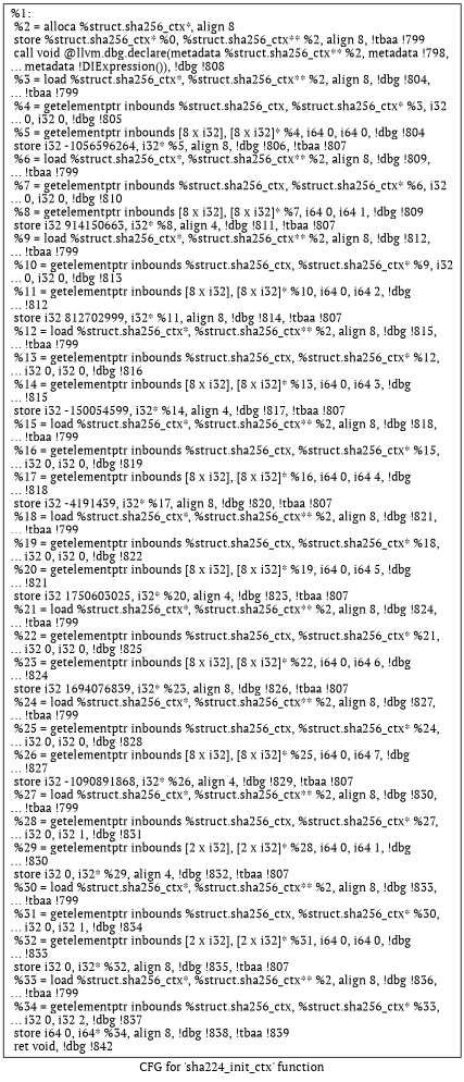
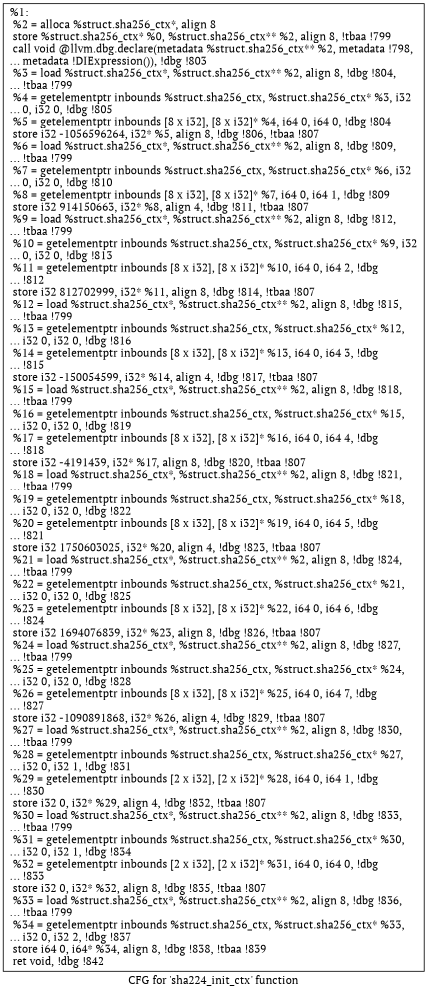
  digraph {
    label="CFG for 'sha224_init_ctx' function"
    rankdir=LR
    fontname="PT Serif"
-   n1 [label="{%1:\l  %2 = alloca %struct.sha256_ctx*, align 8\l  store %struct.sha256_ctx* %0, %struct.sha256_ctx** %2, align 8, !tbaa !799\l  call void @llvm.dbg.declare(metadata %struct.sha256_ctx** %2, metadata !798,\l... metadata !DIExpression()), !dbg !808\l  %3 = load %struct.sha256_ctx*, %struct.sha256_ctx** %2, align 8, !dbg !804,\l... !tbaa !799\l  %4 = getelementptr inbounds %struct.sha256_ctx, %struct.sha256_ctx* %3, i32\l... 0, i32 0, !dbg !805\l  %5 = getelementptr inbounds [8 x i32], [8 x i32]* %4, i64 0, i64 0, !dbg !804\l  store i32 -1056596264, i32* %5, align 8, !dbg !806, !tbaa !807\l  %6 = load %struct.sha256_ctx*, %struct.sha256_ctx** %2, align 8, !dbg !809,\l... !tbaa !799\l  %7 = getelementptr inbounds %struct.sha256_ctx, %struct.sha256_ctx* %6, i32\l... 0, i32 0, !dbg !810\l  %8 = getelementptr inbounds [8 x i32], [8 x i32]* %7, i64 0, i64 1, !dbg !809\l  store i32 914150663, i32* %8, align 4, !dbg !811, !tbaa !807\l  %9 = load %struct.sha256_ctx*, %struct.sha256_ctx** %2, align 8, !dbg !812,\l... !tbaa !799\l  %10 = getelementptr inbounds %struct.sha256_ctx, %struct.sha256_ctx* %9, i32\l... 0, i32 0, !dbg !813\l  %11 = getelementptr inbounds [8 x i32], [8 x i32]* %10, i64 0, i64 2, !dbg\l... !812\l  store i32 812702999, i32* %11, align 8, !dbg !814, !tbaa !807\l  %12 = load %struct.sha256_ctx*, %struct.sha256_ctx** %2, align 8, !dbg !815,\l... !tbaa !799\l  %13 = getelementptr inbounds %struct.sha256_ctx, %struct.sha256_ctx* %12,\l... i32 0, i32 0, !dbg !816\l  %14 = getelementptr inbounds [8 x i32], [8 x i32]* %13, i64 0, i64 3, !dbg\l... !815\l  store i32 -150054599, i32* %14, align 4, !dbg !817, !tbaa !807\l  %15 = load %struct.sha256_ctx*, %struct.sha256_ctx** %2, align 8, !dbg !818,\l... !tbaa !799\l  %16 = getelementptr inbounds %struct.sha256_ctx, %struct.sha256_ctx* %15,\l... i32 0, i32 0, !dbg !819\l  %17 = getelementptr inbounds [8 x i32], [8 x i32]* %16, i64 0, i64 4, !dbg\l... !818\l  store i32 -4191439, i32* %17, align 8, !dbg !820, !tbaa !807\l  %18 = load %struct.sha256_ctx*, %struct.sha256_ctx** %2, align 8, !dbg !821,\l... !tbaa !799\l  %19 = getelementptr inbounds %struct.sha256_ctx, %struct.sha256_ctx* %18,\l... i32 0, i32 0, !dbg !822\l  %20 = getelementptr inbounds [8 x i32], [8 x i32]* %19, i64 0, i64 5, !dbg\l... !821\l  store i32 1750603025, i32* %20, align 4, !dbg !823, !tbaa !807\l  %21 = load %struct.sha256_ctx*, %struct.sha256_ctx** %2, align 8, !dbg !824,\l... !tbaa !799\l  %22 = getelementptr inbounds %struct.sha256_ctx, %struct.sha256_ctx* %21,\l... i32 0, i32 0, !dbg !825\l  %23 = getelementptr inbounds [8 x i32], [8 x i32]* %22, i64 0, i64 6, !dbg\l... !824\l  store i32 1694076839, i32* %23, align 8, !dbg !826, !tbaa !807\l  %24 = load %struct.sha256_ctx*, %struct.sha256_ctx** %2, align 8, !dbg !827,\l... !tbaa !799\l  %25 = getelementptr inbounds %struct.sha256_ctx, %struct.sha256_ctx* %24,\l... i32 0, i32 0, !dbg !828\l  %26 = getelementptr inbounds [8 x i32], [8 x i32]* %25, i64 0, i64 7, !dbg\l... !827\l  store i32 -1090891868, i32* %26, align 4, !dbg !829, !tbaa !807\l  %27 = load %struct.sha256_ctx*, %struct.sha256_ctx** %2, align 8, !dbg !830,\l... !tbaa !799\l  %28 = getelementptr inbounds %struct.sha256_ctx, %struct.sha256_ctx* %27,\l... i32 0, i32 1, !dbg !831\l  %29 = getelementptr inbounds [2 x i32], [2 x i32]* %28, i64 0, i64 1, !dbg\l... !830\l  store i32 0, i32* %29, align 4, !dbg !832, !tbaa !807\l  %30 = load %struct.sha256_ctx*, %struct.sha256_ctx** %2, align 8, !dbg !833,\l... !tbaa !799\l  %31 = getelementptr inbounds %struct.sha256_ctx, %struct.sha256_ctx* %30,\l... i32 0, i32 1, !dbg !834\l  %32 = getelementptr inbounds [2 x i32], [2 x i32]* %31, i64 0, i64 0, !dbg\l... !833\l  store i32 0, i32* %32, align 8, !dbg !835, !tbaa !807\l  %33 = load %struct.sha256_ctx*, %struct.sha256_ctx** %2, align 8, !dbg !836,\l... !tbaa !799\l  %34 = getelementptr inbounds %struct.sha256_ctx, %struct.sha256_ctx* %33,\l... i32 0, i32 2, !dbg !837\l  store i64 0, i64* %34, align 8, !dbg !838, !tbaa !839\l  ret void, !dbg !842\l}" shape=record fontname="PT Serif"]
+   n1 [label="{%1:\l  %2 = alloca %struct.sha256_ctx*, align 8\l  store %struct.sha256_ctx* %0, %struct.sha256_ctx** %2, align 8, !tbaa !799\l  call void @llvm.dbg.declare(metadata %struct.sha256_ctx** %2, metadata !798,\l... metadata !DIExpression()), !dbg !803\l  %3 = load %struct.sha256_ctx*, %struct.sha256_ctx** %2, align 8, !dbg !804,\l... !tbaa !799\l  %4 = getelementptr inbounds %struct.sha256_ctx, %struct.sha256_ctx* %3, i32\l... 0, i32 0, !dbg !805\l  %5 = getelementptr inbounds [8 x i32], [8 x i32]* %4, i64 0, i64 0, !dbg !804\l  store i32 -1056596264, i32* %5, align 8, !dbg !806, !tbaa !807\l  %6 = load %struct.sha256_ctx*, %struct.sha256_ctx** %2, align 8, !dbg !809,\l... !tbaa !799\l  %7 = getelementptr inbounds %struct.sha256_ctx, %struct.sha256_ctx* %6, i32\l... 0, i32 0, !dbg !810\l  %8 = getelementptr inbounds [8 x i32], [8 x i32]* %7, i64 0, i64 1, !dbg !809\l  store i32 914150663, i32* %8, align 4, !dbg !811, !tbaa !807\l  %9 = load %struct.sha256_ctx*, %struct.sha256_ctx** %2, align 8, !dbg !812,\l... !tbaa !799\l  %10 = getelementptr inbounds %struct.sha256_ctx, %struct.sha256_ctx* %9, i32\l... 0, i32 0, !dbg !813\l  %11 = getelementptr inbounds [8 x i32], [8 x i32]* %10, i64 0, i64 2, !dbg\l... !812\l  store i32 812702999, i32* %11, align 8, !dbg !814, !tbaa !807\l  %12 = load %struct.sha256_ctx*, %struct.sha256_ctx** %2, align 8, !dbg !815,\l... !tbaa !799\l  %13 = getelementptr inbounds %struct.sha256_ctx, %struct.sha256_ctx* %12,\l... i32 0, i32 0, !dbg !816\l  %14 = getelementptr inbounds [8 x i32], [8 x i32]* %13, i64 0, i64 3, !dbg\l... !815\l  store i32 -150054599, i32* %14, align 4, !dbg !817, !tbaa !807\l  %15 = load %struct.sha256_ctx*, %struct.sha256_ctx** %2, align 8, !dbg !818,\l... !tbaa !799\l  %16 = getelementptr inbounds %struct.sha256_ctx, %struct.sha256_ctx* %15,\l... i32 0, i32 0, !dbg !819\l  %17 = getelementptr inbounds [8 x i32], [8 x i32]* %16, i64 0, i64 4, !dbg\l... !818\l  store i32 -4191439, i32* %17, align 8, !dbg !820, !tbaa !807\l  %18 = load %struct.sha256_ctx*, %struct.sha256_ctx** %2, align 8, !dbg !821,\l... !tbaa !799\l  %19 = getelementptr inbounds %struct.sha256_ctx, %struct.sha256_ctx* %18,\l... i32 0, i32 0, !dbg !822\l  %20 = getelementptr inbounds [8 x i32], [8 x i32]* %19, i64 0, i64 5, !dbg\l... !821\l  store i32 1750603025, i32* %20, align 4, !dbg !823, !tbaa !807\l  %21 = load %struct.sha256_ctx*, %struct.sha256_ctx** %2, align 8, !dbg !824,\l... !tbaa !799\l  %22 = getelementptr inbounds %struct.sha256_ctx, %struct.sha256_ctx* %21,\l... i32 0, i32 0, !dbg !825\l  %23 = getelementptr inbounds [8 x i32], [8 x i32]* %22, i64 0, i64 6, !dbg\l... !824\l  store i32 1694076839, i32* %23, align 8, !dbg !826, !tbaa !807\l  %24 = load %struct.sha256_ctx*, %struct.sha256_ctx** %2, align 8, !dbg !827,\l... !tbaa !799\l  %25 = getelementptr inbounds %struct.sha256_ctx, %struct.sha256_ctx* %24,\l... i32 0, i32 0, !dbg !828\l  %26 = getelementptr inbounds [8 x i32], [8 x i32]* %25, i64 0, i64 7, !dbg\l... !827\l  store i32 -1090891868, i32* %26, align 4, !dbg !829, !tbaa !807\l  %27 = load %struct.sha256_ctx*, %struct.sha256_ctx** %2, align 8, !dbg !830,\l... !tbaa !799\l  %28 = getelementptr inbounds %struct.sha256_ctx, %struct.sha256_ctx* %27,\l... i32 0, i32 1, !dbg !831\l  %29 = getelementptr inbounds [2 x i32], [2 x i32]* %28, i64 0, i64 1, !dbg\l... !830\l  store i32 0, i32* %29, align 4, !dbg !832, !tbaa !807\l  %30 = load %struct.sha256_ctx*, %struct.sha256_ctx** %2, align 8, !dbg !833,\l... !tbaa !799\l  %31 = getelementptr inbounds %struct.sha256_ctx, %struct.sha256_ctx* %30,\l... i32 0, i32 1, !dbg !834\l  %32 = getelementptr inbounds [2 x i32], [2 x i32]* %31, i64 0, i64 0, !dbg\l... !833\l  store i32 0, i32* %32, align 8, !dbg !835, !tbaa !807\l  %33 = load %struct.sha256_ctx*, %struct.sha256_ctx** %2, align 8, !dbg !836,\l... !tbaa !799\l  %34 = getelementptr inbounds %struct.sha256_ctx, %struct.sha256_ctx* %33,\l... i32 0, i32 2, !dbg !837\l  store i64 0, i64* %34, align 8, !dbg !838, !tbaa !839\l  ret void, !dbg !842\l}" shape=record fontname="PT Serif"]
  }
